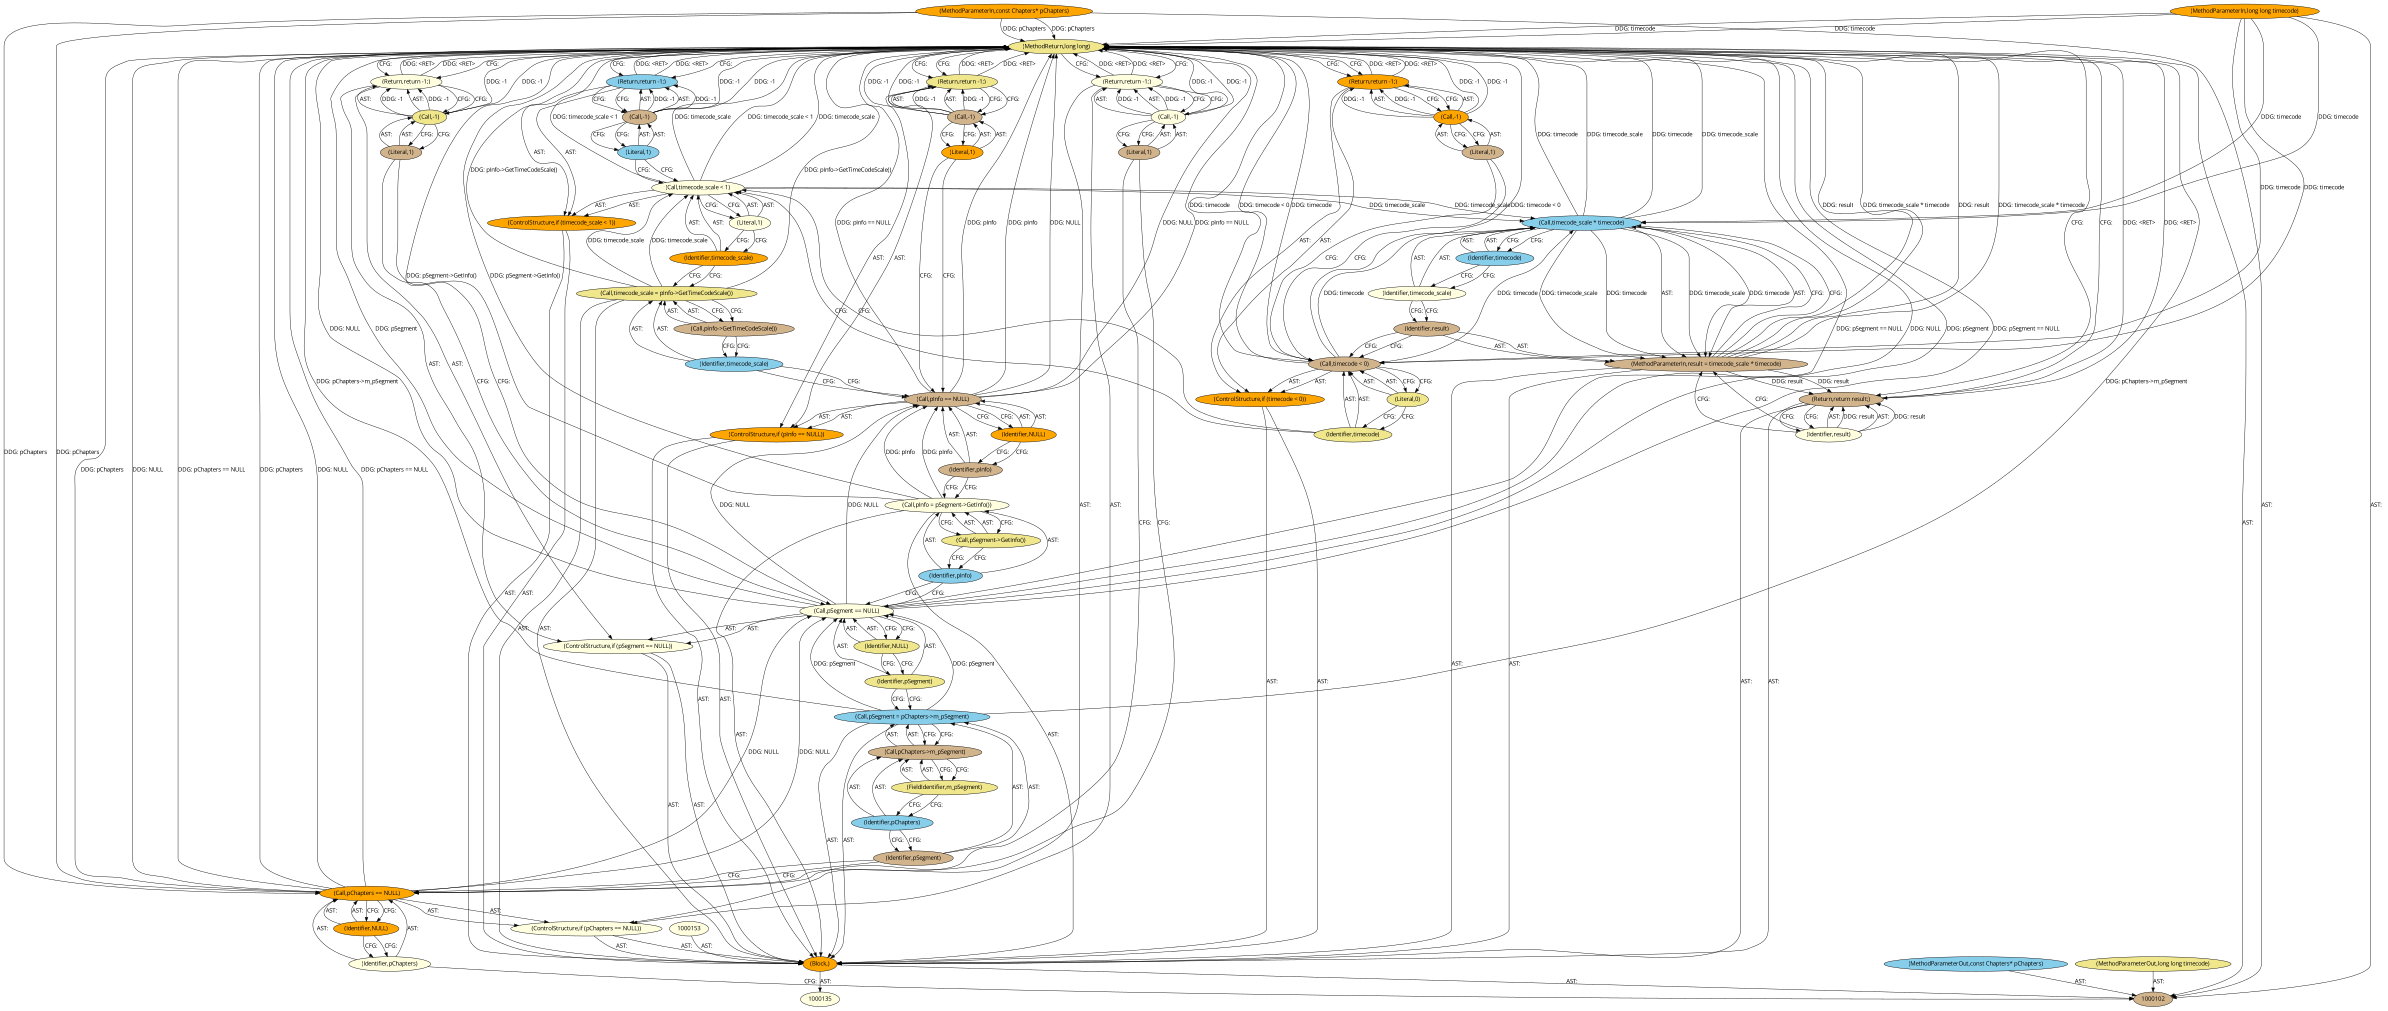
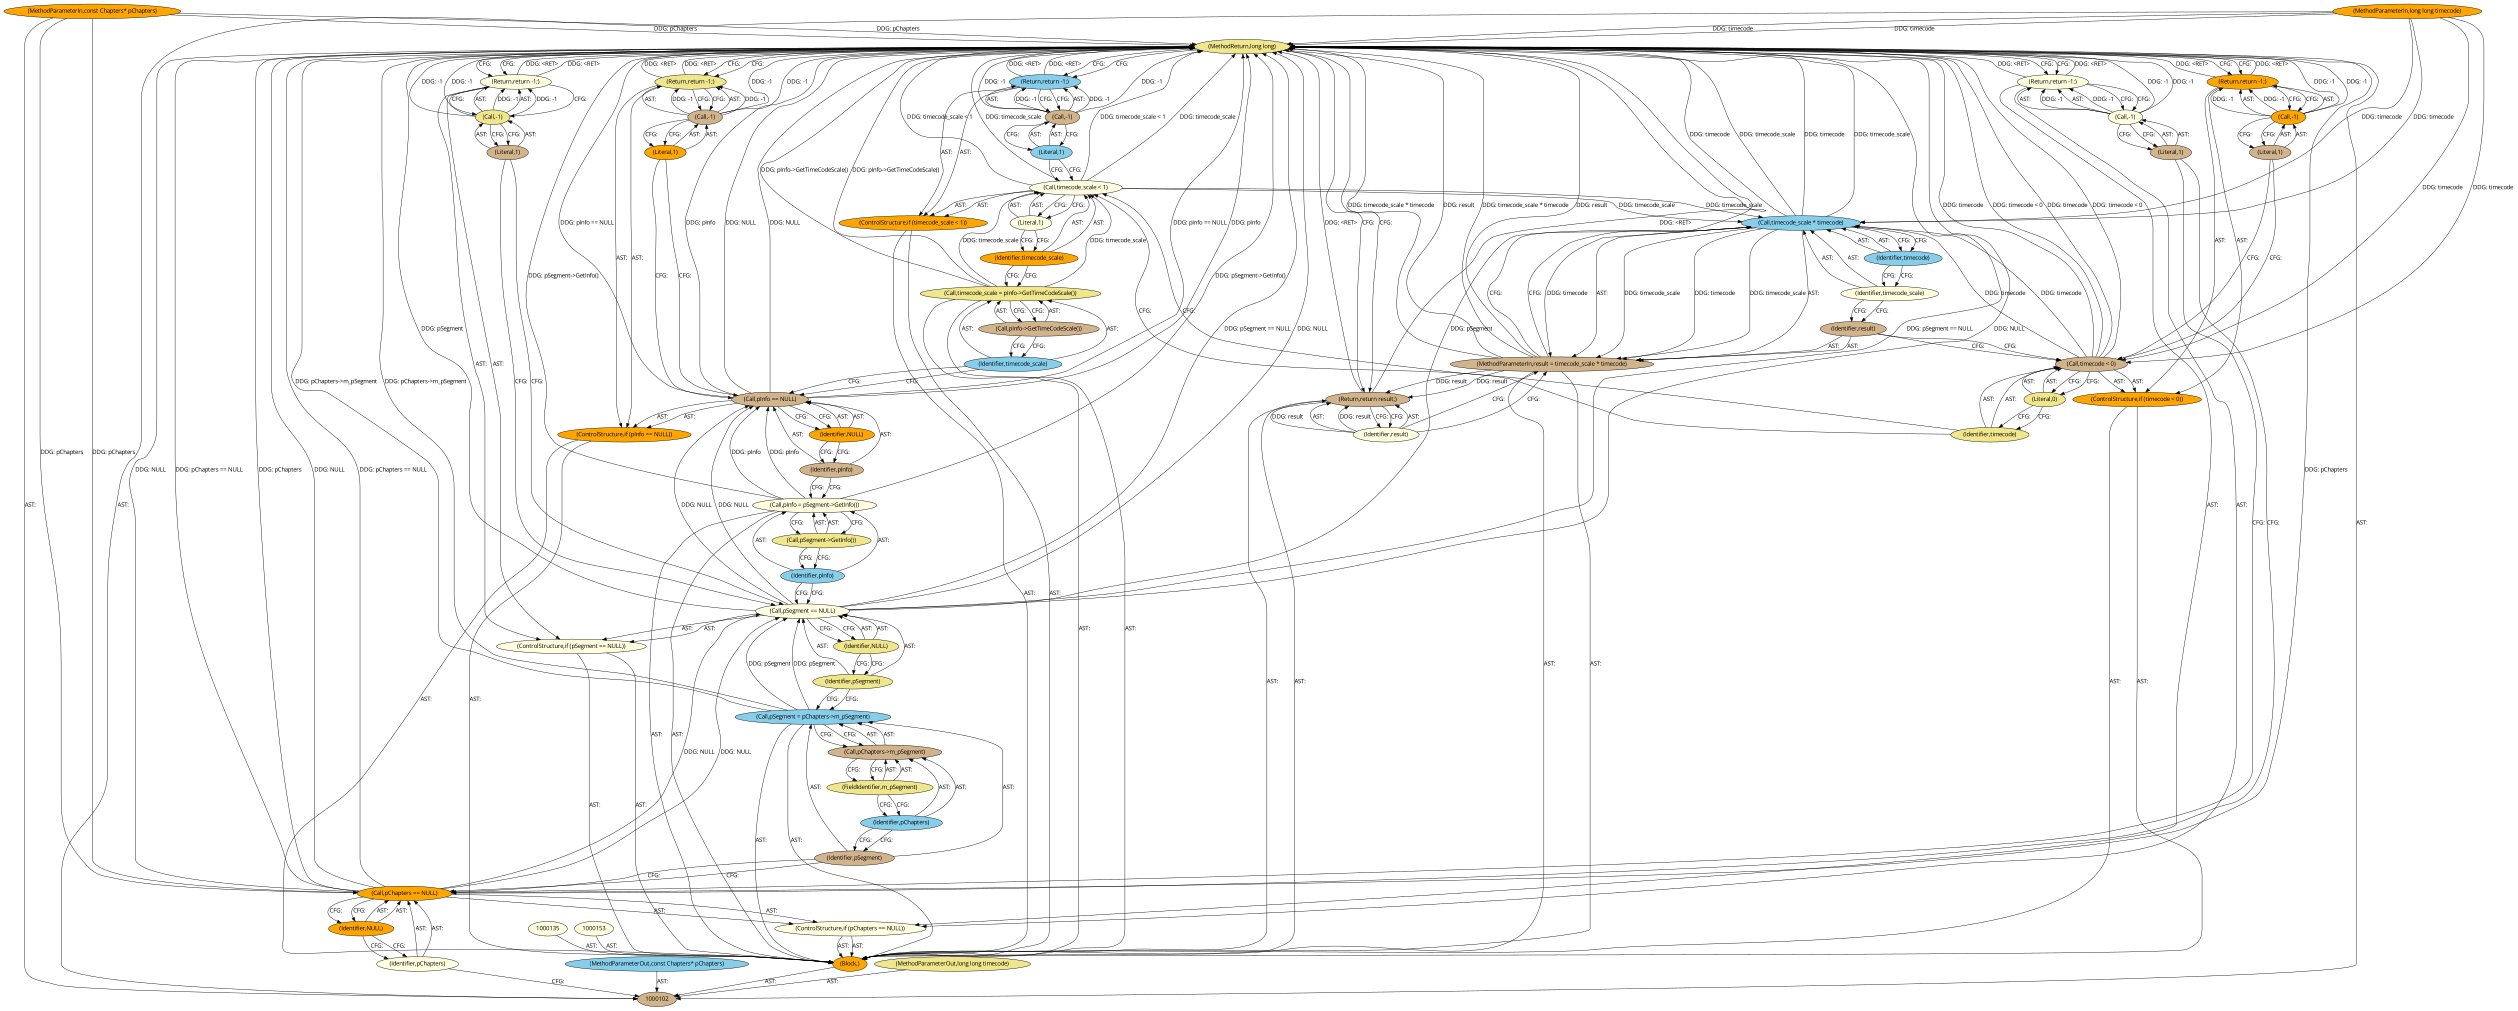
  digraph {
    fontname="Open Sans"
    node [fillcolor=tan fontname="Open Sans" style=filled]
    edge [fontname="Open Sans"]
    n1 [fillcolor=khaki label="(MethodReturn,long long)"]
    n2 [fillcolor=khaki label="(Return,return -1;)"]
    n3 [fillcolor=skyblue label="(Return,return -1;)"]
    n4 [fillcolor=orange label="(Return,return -1;)"]
    n5 [label="(Return,return result;)"]
    n6 [fillcolor=lightyellow label="(Return,return -1;)"]
    n7 [fillcolor=lightyellow label="(Return,return -1;)"]
    1000102
    n9 [fillcolor=orange label="(ControlStructure,if (pInfo == NULL))"]
    n10 [label="(Call,-1)"]
    n11 [fillcolor=orange label="(ControlStructure,if (timecode_scale < 1))"]
    n12 [label="(Call,-1)"]
    n13 [fillcolor=orange label="(ControlStructure,if (timecode < 0))"]
    n14 [fillcolor=orange label="(Call,-1)"]
    n15 [fillcolor=orange label="(Block,)"]
    n16 [fillcolor=lightyellow label="(Identifier,result)"]
    n17 [fillcolor=lightyellow label="(ControlStructure,if (pChapters == NULL))"]
    n18 [fillcolor=lightyellow label="(Call,-1)"]
    n19 [fillcolor=lightyellow label="(ControlStructure,if (pSegment == NULL))"]
    n20 [fillcolor=khaki label="(Call,-1)"]
    n21 [fillcolor=lightyellow label="(Call,pInfo = pSegment->GetInfo())"]
    n22 [fillcolor=khaki label="(Call,pSegment->GetInfo())"]
    n23 [label="(Call,pInfo == NULL)"]
    n24 [fillcolor=skyblue label="(Identifier,pInfo)"]
    n25 [fillcolor=orange label="(Identifier,NULL)"]
    n26 [fillcolor=lightyellow label="(Call,pSegment == NULL)"]
    n27 [fillcolor=khaki label="(Identifier,NULL)"]
    n28 [label="(Identifier,pInfo)"]
    n29 [fillcolor=orange label="(Literal,1)"]
    n30 [fillcolor=khaki label="(Call,timecode_scale = pInfo->GetTimeCodeScale())"]
    n31 [label="(Call,pInfo->GetTimeCodeScale())"]
    n32 [fillcolor=lightyellow label="(Call,timecode_scale < 1)"]
    n33 [fillcolor=skyblue label="(Identifier,timecode_scale)"]
    n34 [fillcolor=lightyellow label="(Literal,1)"]
    n35 [fillcolor=skyblue label="(Call,timecode_scale * timecode)"]
    n36 [fillcolor=orange label="(Identifier,timecode_scale)"]
    n37 [label="(MethodParameterIn,result = timecode_scale * timecode)"]
    n38 [fillcolor=skyblue label="(Identifier,timecode)"]
    n39 [fillcolor=skyblue label="(Literal,1)"]
    n40 [fillcolor=khaki label="(Literal,0)"]
    n41 [label="(Call,timecode < 0)"]
    n42 [fillcolor=khaki label="(Identifier,timecode)"]
    n43 [label="(Literal,1)"]
    n44 [label="(Identifier,result)"]
    n45 [fillcolor=lightyellow label="(Identifier,timecode_scale)"]
    n46 [fillcolor=orange label="(MethodParameterIn,const Chapters* pChapters)"]
    n47 [fillcolor=orange label="(Call,pChapters == NULL)"]
    n48 [fillcolor=orange label="(Identifier,NULL)"]
    n49 [fillcolor=skyblue label="(MethodParameterOut,const Chapters* pChapters)"]
    n50 [fillcolor=orange label="(MethodParameterIn,long long timecode)"]
    n51 [fillcolor=khaki label="(MethodParameterOut,long long timecode)"]
    n52 [fillcolor=lightyellow label="(Identifier,pChapters)"]
    n53 [label="(Literal,1)"]
    n54 [fillcolor=skyblue label="(Call,pSegment = pChapters->m_pSegment)"]
    n55 [label="(Call,pChapters->m_pSegment)"]
    n56 [fillcolor=khaki label="(FieldIdentifier,m_pSegment)"]
    n57 [label="(Identifier,pSegment)"]
    n58 [fillcolor=skyblue label="(Identifier,pChapters)"]
    n59 [fillcolor=khaki label="(Identifier,pSegment)"]
    n60 [label="(Literal,1)"]
    1000135 [fillcolor=lightyellow]
    1000153 [fillcolor=lightyellow]
    n1 -> n2 [label="CFG: "]
    n1 -> n2 [label="CFG: "]
    n1 -> n3 [label="CFG: "]
    n1 -> n3 [label="CFG: "]
    n1 -> n4 [label="CFG: "]
    n1 -> n4 [label="CFG: "]
    n1 -> n5 [label="CFG: "]
    n1 -> n5 [label="CFG: "]
    n1 -> n6 [label="CFG: "]
    n1 -> n6 [label="CFG: "]
    n1 -> n7 [label="CFG: "]
    n1 -> n7 [label="CFG: "]
    n1 -> 1000102 [label="AST: "]
    n2 -> n1 [label="DDG: <RET>"]
    n2 -> n1 [label="DDG: <RET>"]
    n2 -> n9 [label="AST: "]
    n2 -> n9 [label="AST: "]
    n2 -> n10 [label="CFG: "]
    n2 -> n10 [label="CFG: "]
    n3 -> n1 [label="DDG: <RET>"]
    n3 -> n1 [label="DDG: <RET>"]
    n3 -> n11 [label="AST: "]
    n3 -> n11 [label="AST: "]
    n3 -> n12 [label="CFG: "]
    n3 -> n12 [label="CFG: "]
    n4 -> n1 [label="DDG: <RET>"]
    n4 -> n1 [label="DDG: <RET>"]
    n4 -> n13 [label="AST: "]
    n4 -> n13 [label="AST: "]
    n4 -> n14 [label="CFG: "]
    n4 -> n14 [label="CFG: "]
    n5 -> n1 [label="DDG: <RET>"]
    n5 -> n1 [label="DDG: <RET>"]
    n5 -> n15 [label="AST: "]
    n5 -> n15 [label="AST: "]
    n5 -> n16 [label="CFG: "]
    n5 -> n16 [label="CFG: "]
    n6 -> n1 [label="DDG: <RET>"]
    n6 -> n1 [label="DDG: <RET>"]
    n6 -> n17 [label="AST: "]
    n6 -> n17 [label="AST: "]
    n6 -> n18 [label="CFG: "]
    n6 -> n18 [label="CFG: "]
    n7 -> n1 [label="DDG: <RET>"]
    n7 -> n1 [label="DDG: <RET>"]
    n7 -> n19 [label="AST: "]
    n7 -> n19 [label="AST: "]
    n7 -> n20 [label="CFG: "]
    n7 -> n20 [label="CFG: "]
    n9 -> n15 [label="AST: "]
    n9 -> n15 [label="AST: "]
    n10 -> n1 [label="DDG: -1"]
    n10 -> n1 [label="DDG: -1"]
    n10 -> n2 [label="AST: "]
    n10 -> n2 [label="DDG: -1"]
    n10 -> n2 [label="AST: "]
    n10 -> n2 [label="DDG: -1"]
    n10 -> n29 [label="CFG: "]
    n10 -> n29 [label="CFG: "]
    n11 -> n15 [label="AST: "]
    n11 -> n15 [label="AST: "]
    n12 -> n1 [label="DDG: -1"]
    n12 -> n1 [label="DDG: -1"]
    n12 -> n3 [label="AST: "]
    n12 -> n3 [label="DDG: -1"]
    n12 -> n3 [label="AST: "]
    n12 -> n3 [label="DDG: -1"]
    n12 -> n39 [label="CFG: "]
    n12 -> n39 [label="CFG: "]
    n13 -> n15 [label="AST: "]
    n13 -> n15 [label="AST: "]
    n14 -> n1 [label="DDG: -1"]
    n14 -> n1 [label="DDG: -1"]
    n14 -> n4 [label="AST: "]
    n14 -> n4 [label="DDG: -1"]
    n14 -> n4 [label="AST: "]
    n14 -> n4 [label="DDG: -1"]
    n14 -> n43 [label="CFG: "]
    n14 -> n43 [label="CFG: "]
    n15 -> 1000102 [label="AST: "]
    n16 -> n5 [label="AST: "]
    n16 -> n5 [label="DDG: result"]
    n16 -> n5 [label="AST: "]
    n16 -> n5 [label="DDG: result"]
    n16 -> n37 [label="CFG: "]
    n16 -> n37 [label="CFG: "]
    n17 -> n15 [label="AST: "]
    n17 -> n15 [label="AST: "]
    n18 -> n1 [label="DDG: -1"]
    n18 -> n1 [label="DDG: -1"]
    n18 -> n6 [label="AST: "]
    n18 -> n6 [label="DDG: -1"]
    n18 -> n6 [label="AST: "]
    n18 -> n6 [label="DDG: -1"]
    n18 -> n53 [label="CFG: "]
    n18 -> n53 [label="CFG: "]
    n19 -> n15 [label="AST: "]
    n19 -> n15 [label="AST: "]
    n20 -> n1 [label="DDG: -1"]
    n20 -> n1 [label="DDG: -1"]
    n20 -> n7 [label="AST: "]
    n20 -> n7 [label="DDG: -1"]
    n20 -> n7 [label="AST: "]
    n20 -> n7 [label="DDG: -1"]
    n20 -> n60 [label="CFG: "]
    n20 -> n60 [label="CFG: "]
    n21 -> n1 [label="DDG: pSegment->GetInfo()"]
    n21 -> n1 [label="DDG: pSegment->GetInfo()"]
    n21 -> n15 [label="AST: "]
    n21 -> n15 [label="AST: "]
    n21 -> n22 [label="CFG: "]
    n21 -> n22 [label="CFG: "]
    n21 -> n23 [label="DDG: pInfo"]
    n21 -> n23 [label="DDG: pInfo"]
    n22 -> n21 [label="AST: "]
    n22 -> n21 [label="AST: "]
    n22 -> n24 [label="CFG: "]
    n22 -> n24 [label="CFG: "]
    n23 -> n1 [label="DDG: pInfo"]
    n23 -> n1 [label="DDG: NULL"]
    n23 -> n1 [label="DDG: pInfo == NULL"]
    n23 -> n1 [label="DDG: pInfo"]
    n23 -> n1 [label="DDG: NULL"]
    n23 -> n1 [label="DDG: pInfo == NULL"]
    n23 -> n9 [label="AST: "]
    n23 -> n9 [label="AST: "]
    n23 -> n25 [label="CFG: "]
    n23 -> n25 [label="CFG: "]
    n24 -> n21 [label="AST: "]
    n24 -> n21 [label="AST: "]
    n24 -> n26 [label="CFG: "]
    n24 -> n26 [label="CFG: "]
    n25 -> n23 [label="AST: "]
    n25 -> n23 [label="AST: "]
    n25 -> n28 [label="CFG: "]
    n25 -> n28 [label="CFG: "]
    n26 -> n1 [label="DDG: pSegment == NULL"]
    n26 -> n1 [label="DDG: NULL"]
    n26 -> n1 [label="DDG: pSegment"]
    n26 -> n1 [label="DDG: pSegment == NULL"]
    n26 -> n1 [label="DDG: NULL"]
    n26 -> n1 [label="DDG: pSegment"]
    n26 -> n19 [label="AST: "]
    n26 -> n19 [label="AST: "]
    n26 -> n23 [label="DDG: NULL"]
    n26 -> n23 [label="DDG: NULL"]
    n26 -> n27 [label="CFG: "]
    n26 -> n27 [label="CFG: "]
    n27 -> n26 [label="AST: "]
    n27 -> n26 [label="AST: "]
    n27 -> n59 [label="CFG: "]
    n27 -> n59 [label="CFG: "]
    n28 -> n21 [label="CFG: "]
    n28 -> n21 [label="CFG: "]
    n28 -> n23 [label="AST: "]
    n28 -> n23 [label="AST: "]
    n29 -> n10 [label="AST: "]
    n29 -> n10 [label="AST: "]
    n29 -> n23 [label="CFG: "]
    n29 -> n23 [label="CFG: "]
    n30 -> n1 [label="DDG: pInfo->GetTimeCodeScale()"]
    n30 -> n1 [label="DDG: pInfo->GetTimeCodeScale()"]
    n30 -> n15 [label="AST: "]
    n30 -> n15 [label="AST: "]
    n30 -> n31 [label="CFG: "]
    n30 -> n31 [label="CFG: "]
    n30 -> n32 [label="DDG: timecode_scale"]
    n30 -> n32 [label="DDG: timecode_scale"]
    n31 -> n30 [label="AST: "]
    n31 -> n30 [label="AST: "]
    n31 -> n33 [label="CFG: "]
    n31 -> n33 [label="CFG: "]
    n32 -> n1 [label="DDG: timecode_scale < 1"]
    n32 -> n1 [label="DDG: timecode_scale"]
    n32 -> n1 [label="DDG: timecode_scale < 1"]
    n32 -> n1 [label="DDG: timecode_scale"]
    n32 -> n11 [label="AST: "]
    n32 -> n11 [label="AST: "]
    n32 -> n34 [label="CFG: "]
    n32 -> n34 [label="CFG: "]
    n32 -> n35 [label="DDG: timecode_scale"]
    n32 -> n35 [label="DDG: timecode_scale"]
    n33 -> n23 [label="CFG: "]
    n33 -> n23 [label="CFG: "]
    n33 -> n30 [label="AST: "]
    n33 -> n30 [label="AST: "]
    n34 -> n32 [label="AST: "]
    n34 -> n32 [label="AST: "]
    n34 -> n36 [label="CFG: "]
    n34 -> n36 [label="CFG: "]
    n35 -> n1 [label="DDG: timecode_scale"]
    n35 -> n1 [label="DDG: timecode"]
    n35 -> n1 [label="DDG: timecode_scale"]
    n35 -> n1 [label="DDG: timecode"]
    n35 -> n37 [label="AST: "]
    n35 -> n37 [label="DDG: timecode_scale"]
    n35 -> n37 [label="DDG: timecode"]
    n35 -> n37 [label="AST: "]
    n35 -> n37 [label="DDG: timecode_scale"]
    n35 -> n37 [label="DDG: timecode"]
    n35 -> n38 [label="CFG: "]
    n35 -> n38 [label="CFG: "]
    n36 -> n30 [label="CFG: "]
    n36 -> n30 [label="CFG: "]
    n36 -> n32 [label="AST: "]
    n36 -> n32 [label="AST: "]
    n37 -> n1 [label="DDG: result"]
    n37 -> n1 [label="DDG: timecode_scale * timecode"]
    n37 -> n1 [label="DDG: result"]
    n37 -> n1 [label="DDG: timecode_scale * timecode"]
    n37 -> n5 [label="DDG: result"]
    n37 -> n5 [label="DDG: result"]
    n37 -> n15 [label="AST: "]
    n37 -> n15 [label="AST: "]
    n37 -> n35 [label="CFG: "]
    n37 -> n35 [label="CFG: "]
    n38 -> n35 [label="AST: "]
    n38 -> n35 [label="AST: "]
    n38 -> n45 [label="CFG: "]
    n38 -> n45 [label="CFG: "]
    n39 -> n12 [label="AST: "]
    n39 -> n12 [label="AST: "]
    n39 -> n32 [label="CFG: "]
    n39 -> n32 [label="CFG: "]
    n40 -> n41 [label="AST: "]
    n40 -> n41 [label="AST: "]
    n40 -> n42 [label="CFG: "]
    n40 -> n42 [label="CFG: "]
    n41 -> n1 [label="DDG: timecode"]
    n41 -> n1 [label="DDG: timecode < 0"]
    n41 -> n1 [label="DDG: timecode"]
    n41 -> n1 [label="DDG: timecode < 0"]
    n41 -> n13 [label="AST: "]
    n41 -> n13 [label="AST: "]
    n41 -> n35 [label="DDG: timecode"]
    n41 -> n35 [label="DDG: timecode"]
    n41 -> n40 [label="CFG: "]
    n41 -> n40 [label="CFG: "]
    n42 -> n32 [label="CFG: "]
    n42 -> n32 [label="CFG: "]
    n42 -> n41 [label="AST: "]
    n42 -> n41 [label="AST: "]
    n43 -> n14 [label="AST: "]
    n43 -> n14 [label="AST: "]
    n43 -> n41 [label="CFG: "]
    n43 -> n41 [label="CFG: "]
    n44 -> n37 [label="AST: "]
    n44 -> n37 [label="AST: "]
    n44 -> n41 [label="CFG: "]
    n44 -> n41 [label="CFG: "]
    n45 -> n35 [label="AST: "]
    n45 -> n35 [label="AST: "]
    n45 -> n44 [label="CFG: "]
    n45 -> n44 [label="CFG: "]
    n46 -> n1 [label="DDG: pChapters"]
    n46 -> n1 [label="DDG: pChapters"]
    n46 -> 1000102 [label="AST: "]
    n46 -> n47 [label="DDG: pChapters"]
    n46 -> n47 [label="DDG: pChapters"]
    n47 -> n1 [label="DDG: pChapters"]
    n47 -> n1 [label="DDG: NULL"]
    n47 -> n1 [label="DDG: pChapters == NULL"]
    n47 -> n1 [label="DDG: pChapters"]
    n47 -> n1 [label="DDG: NULL"]
    n47 -> n1 [label="DDG: pChapters == NULL"]
    n47 -> n17 [label="AST: "]
    n47 -> n17 [label="AST: "]
    n47 -> n26 [label="DDG: NULL"]
    n47 -> n26 [label="DDG: NULL"]
    n47 -> n48 [label="CFG: "]
    n47 -> n48 [label="CFG: "]
    n48 -> n47 [label="AST: "]
    n48 -> n47 [label="AST: "]
    n48 -> n52 [label="CFG: "]
    n48 -> n52 [label="CFG: "]
    n49 -> 1000102 [label="AST: "]
    n50 -> n1 [label="DDG: timecode"]
    n50 -> n1 [label="DDG: timecode"]
    n50 -> 1000102 [label="AST: "]
    n50 -> n35 [label="DDG: timecode"]
    n50 -> n35 [label="DDG: timecode"]
    n50 -> n41 [label="DDG: timecode"]
    n50 -> n41 [label="DDG: timecode"]
    n51 -> 1000102 [label="AST: "]
    n52 -> 1000102 [label="CFG: "]
    n52 -> n47 [label="AST: "]
    n52 -> n47 [label="AST: "]
    n53 -> n18 [label="AST: "]
    n53 -> n18 [label="AST: "]
    n53 -> n47 [label="CFG: "]
    n53 -> n47 [label="CFG: "]
    n54 -> n1 [label="DDG: pChapters->m_pSegment"]
    n54 -> n1 [label="DDG: pChapters->m_pSegment"]
    n54 -> n15 [label="AST: "]
    n54 -> n15 [label="AST: "]
    n54 -> n26 [label="DDG: pSegment"]
    n54 -> n26 [label="DDG: pSegment"]
    n54 -> n55 [label="CFG: "]
    n54 -> n55 [label="CFG: "]
    n55 -> n54 [label="AST: "]
    n55 -> n54 [label="AST: "]
    n55 -> n56 [label="CFG: "]
    n55 -> n56 [label="CFG: "]
    n56 -> n55 [label="AST: "]
    n56 -> n55 [label="AST: "]
    n56 -> n58 [label="CFG: "]
    n56 -> n58 [label="CFG: "]
    n57 -> n47 [label="CFG: "]
    n57 -> n47 [label="CFG: "]
    n57 -> n54 [label="AST: "]
    n57 -> n54 [label="AST: "]
    n58 -> n55 [label="AST: "]
    n58 -> n55 [label="AST: "]
    n58 -> n57 [label="CFG: "]
    n58 -> n57 [label="CFG: "]
    n59 -> n26 [label="AST: "]
    n59 -> n26 [label="AST: "]
    n59 -> n54 [label="CFG: "]
    n59 -> n54 [label="CFG: "]
    n60 -> n20 [label="AST: "]
    n60 -> n20 [label="AST: "]
    n60 -> n26 [label="CFG: "]
    n60 -> n26 [label="CFG: "]
-   n15 -> 1000135 [label="AST: "]
+   1000135 -> n15 [label="AST: "]
    1000153 -> n15 [label="AST: "]
  }
